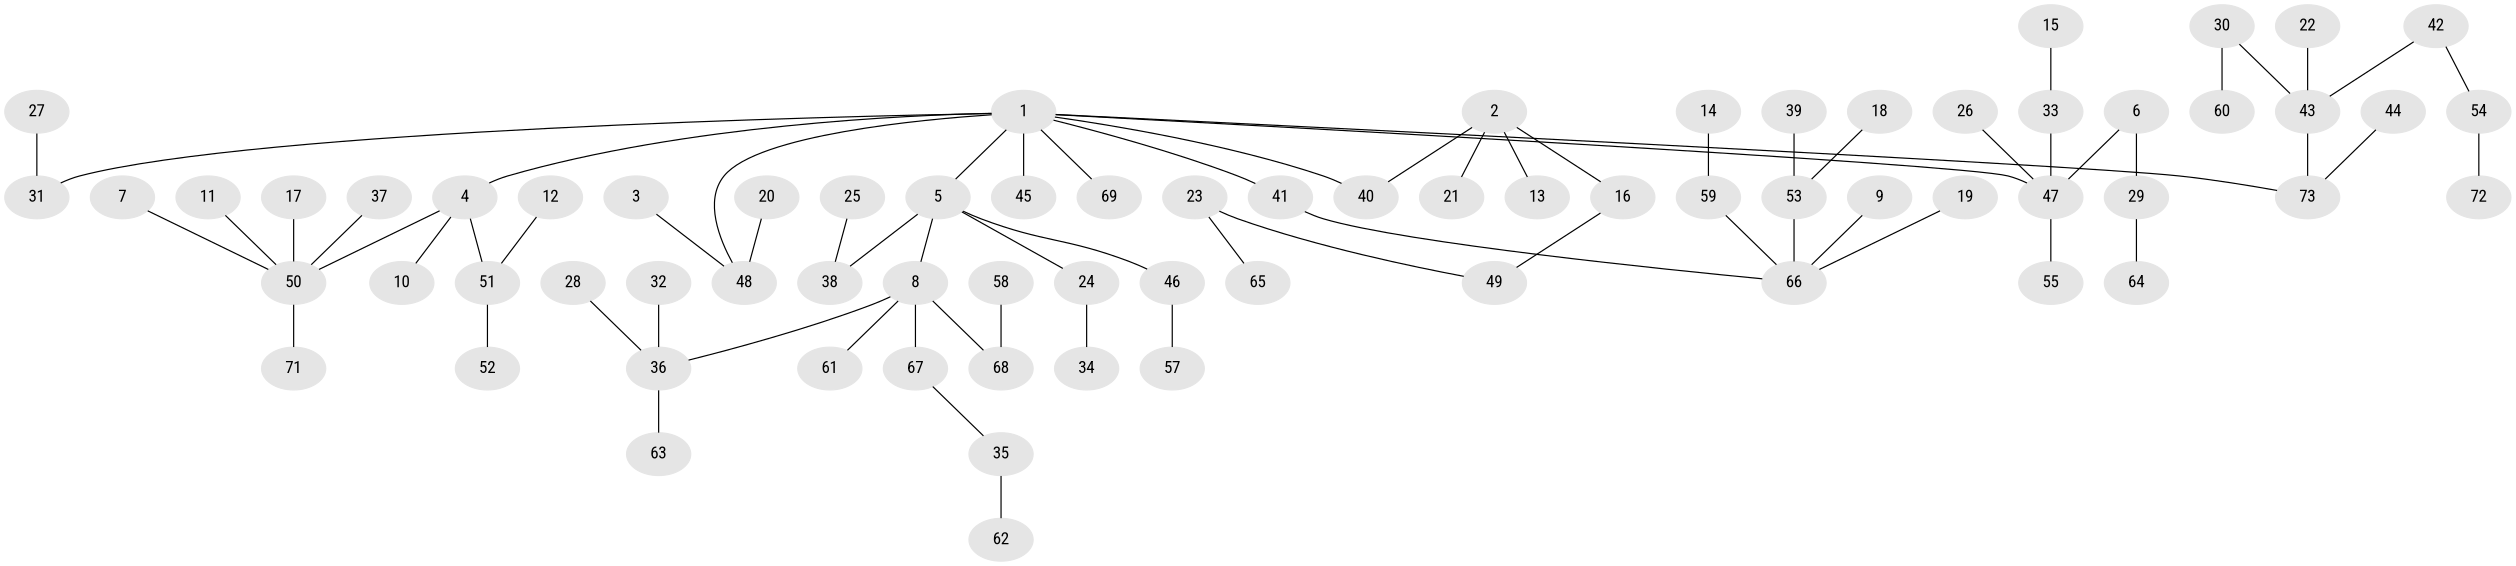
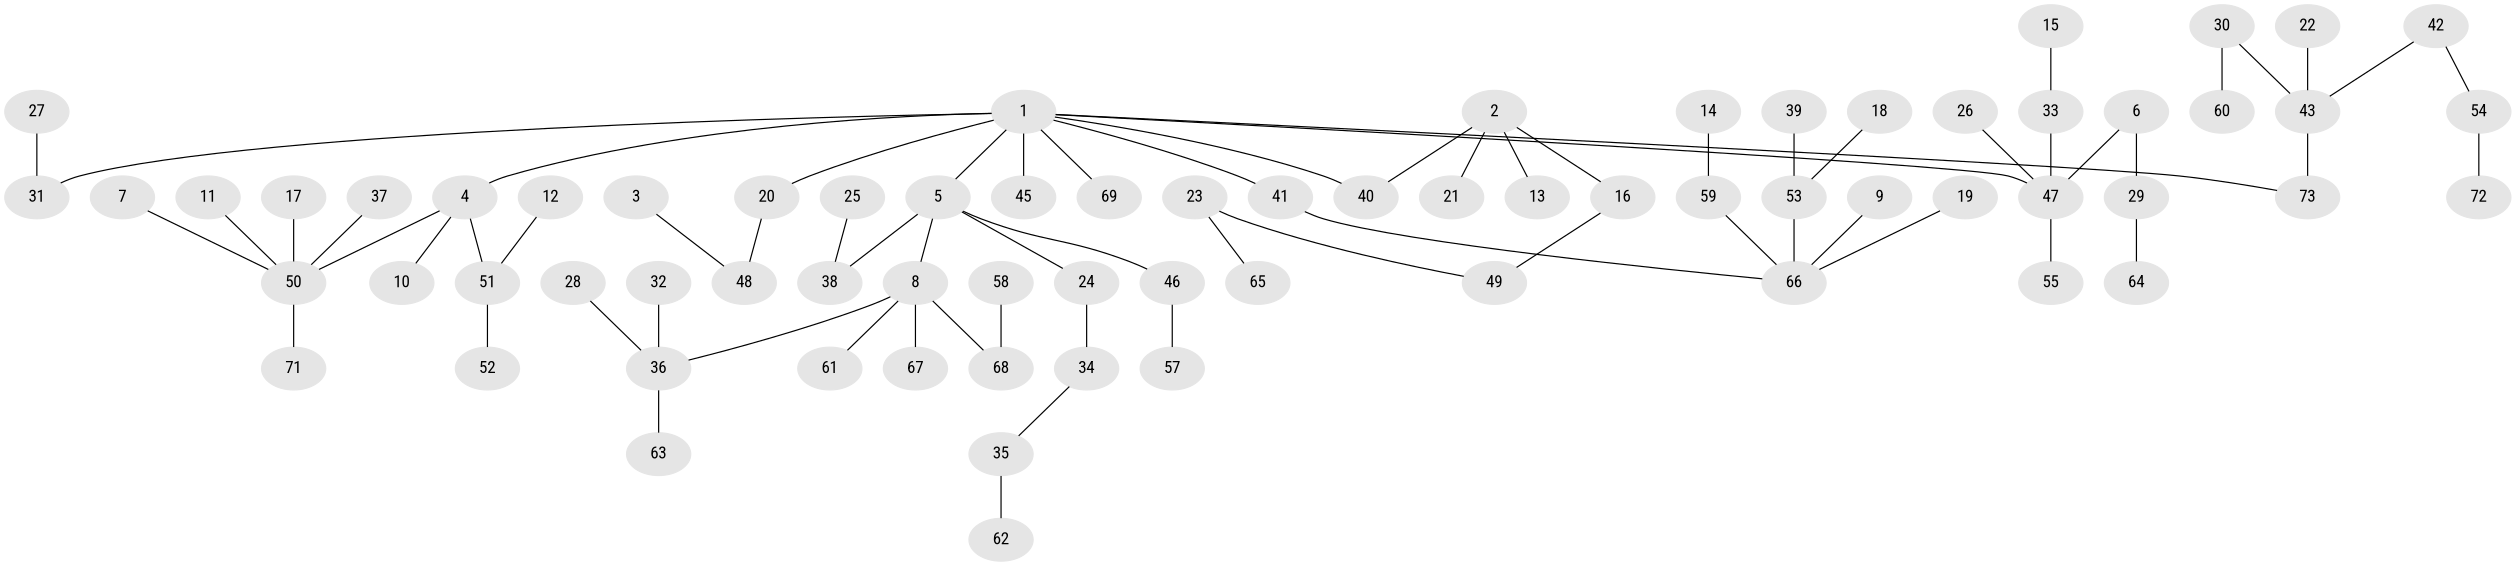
  graph {
    fontname="Roboto Condensed"
    node [color=gray90 fontname="Roboto Condensed" style=filled]
    edge [fontname="Roboto Condensed" weight=1.0]
    1
    4
    5
    20
    31
    40
    41
    45
    47
    69
    n11 [label=73]
    10
    50
    51
    8
    24
    38
    46
    48
    66
    55
    2
    13
    16
    21
    49
    3
    71
    52
    36
    61
    67
    68
    34
    57
    6
    29
    64
    7
    63
    9
    11
    12
    14
    59
    15
    33
    17
    18
    53
    19
    22
    43
    23
    65
    35
    25
    26
    27
    28
    30
    60
    32
    62
    37
    39
    42
    54
    72
-   44
    58
    1 -- 4
    1 -- 5
-   1 -- 48
+   1 -- 20
    1 -- 31
    1 -- 40
    1 -- 41
    1 -- 45
    1 -- 47
    1 -- 69
    1 -- n11
    4 -- 10
    4 -- 50
    4 -- 51
    5 -- 8
    5 -- 24
    5 -- 38
    5 -- 46
    20 -- 48
    41 -- 66
    47 -- 55
    50 -- 71
    51 -- 52
    8 -- 36
    8 -- 61
    8 -- 67
    8 -- 68
    24 -- 34
    46 -- 57
    2 -- 40
    2 -- 13
    2 -- 16
    2 -- 21
    16 -- 49
    3 -- 48
    36 -- 63
-   67 -- 35
+   34 -- 35
    6 -- 47
    6 -- 29
    29 -- 64
    7 -- 50
    9 -- 66
    11 -- 50
    12 -- 51
    14 -- 59
    59 -- 66
    15 -- 33
    33 -- 47
    17 -- 50
    18 -- 53
    53 -- 66
    19 -- 66
    22 -- 43
    43 -- n11
    23 -- 49
    23 -- 65
    35 -- 62
    25 -- 38
    26 -- 47
    27 -- 31
    28 -- 36
    30 -- 43
    30 -- 60
    32 -- 36
    37 -- 50
    39 -- 53
    42 -- 43
    42 -- 54
    54 -- 72
-   44 -- n11
    58 -- 68
  }
